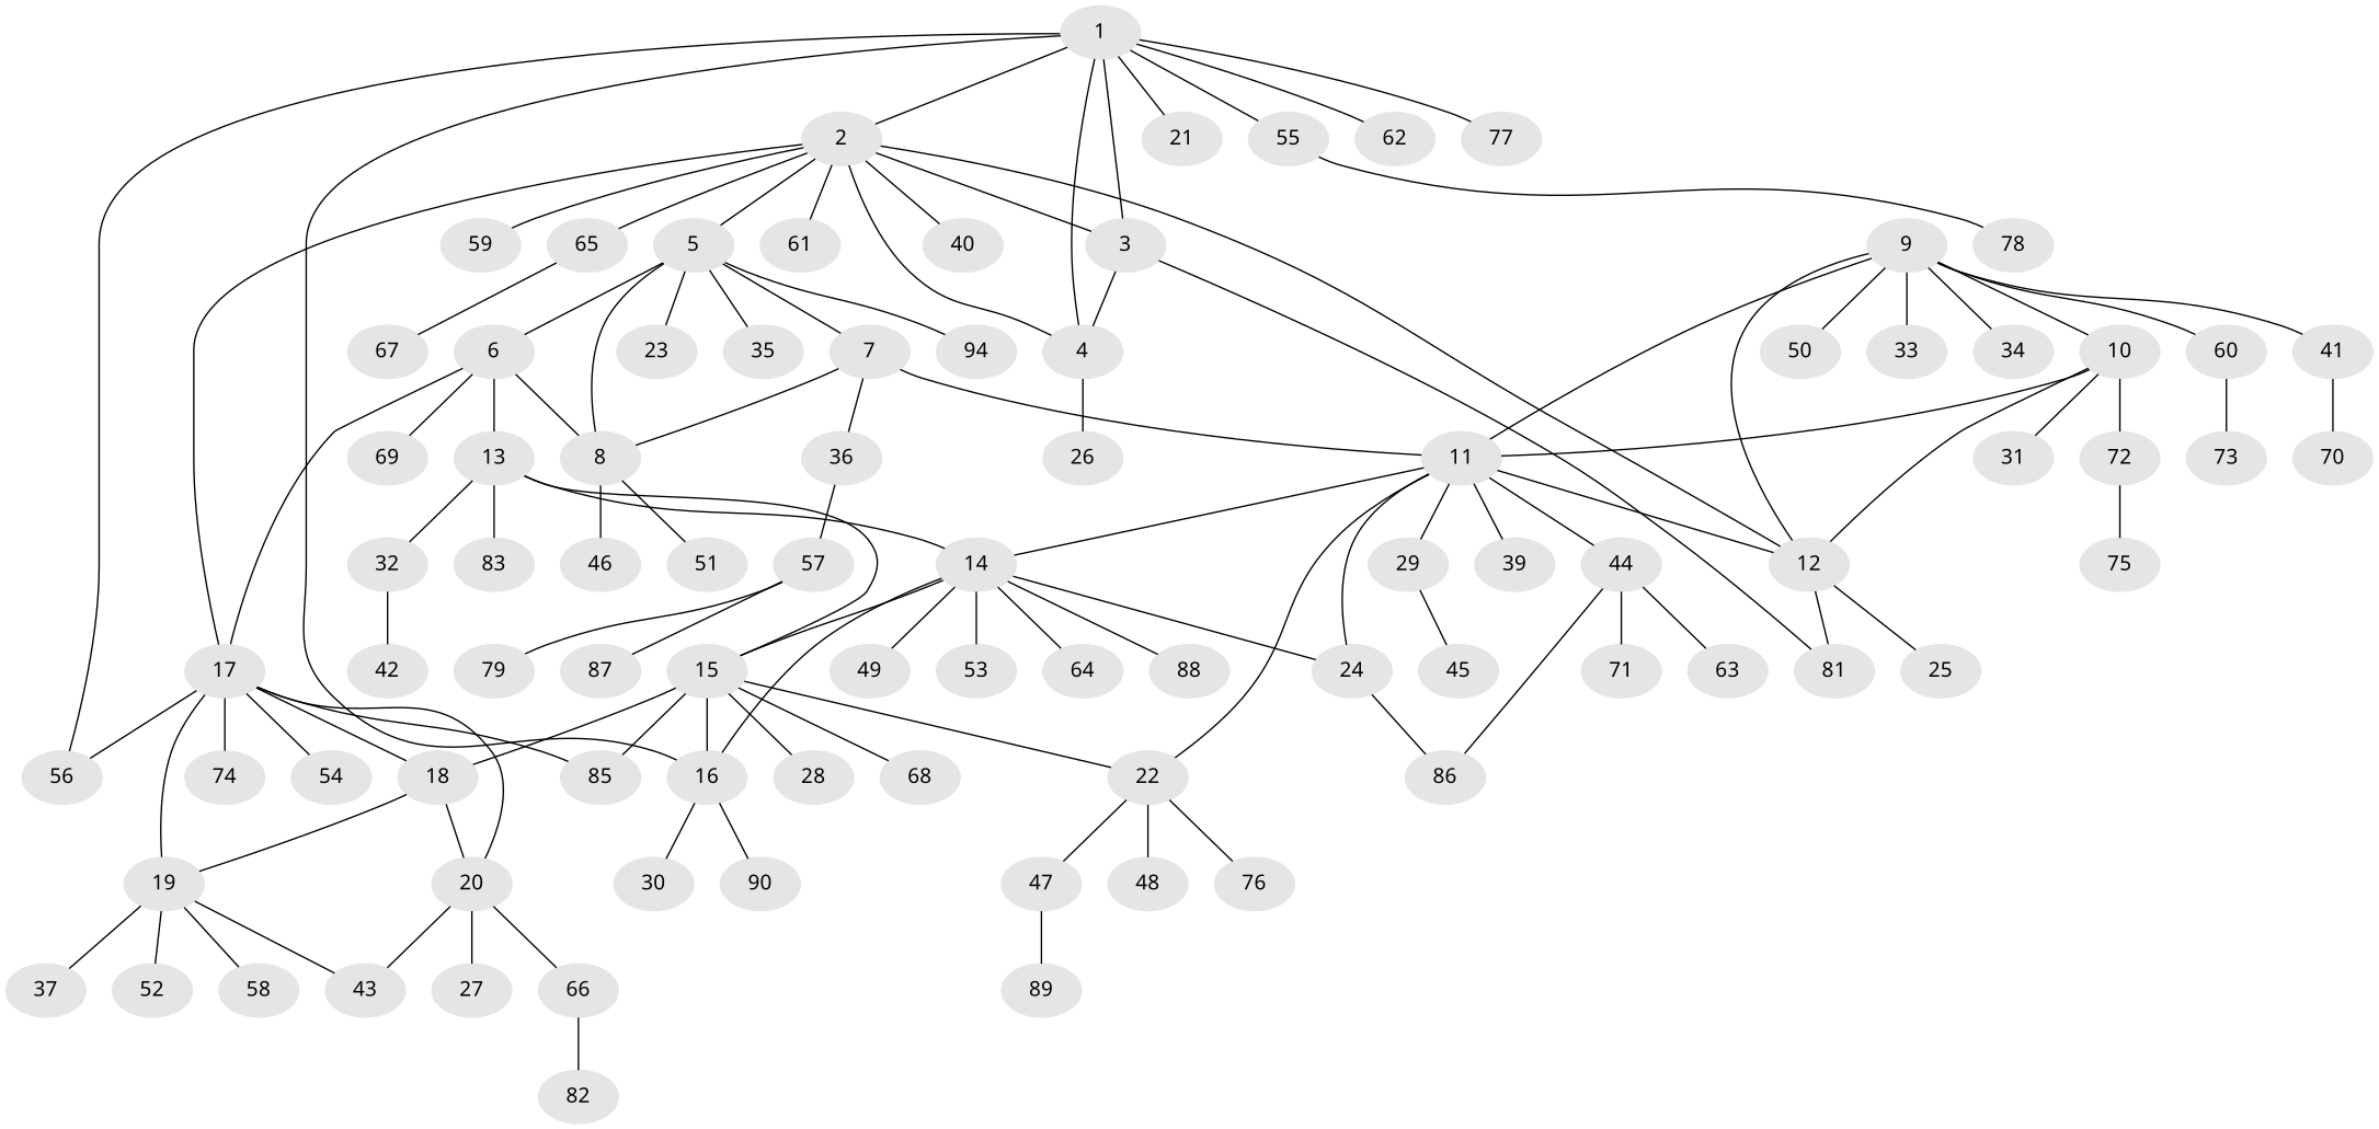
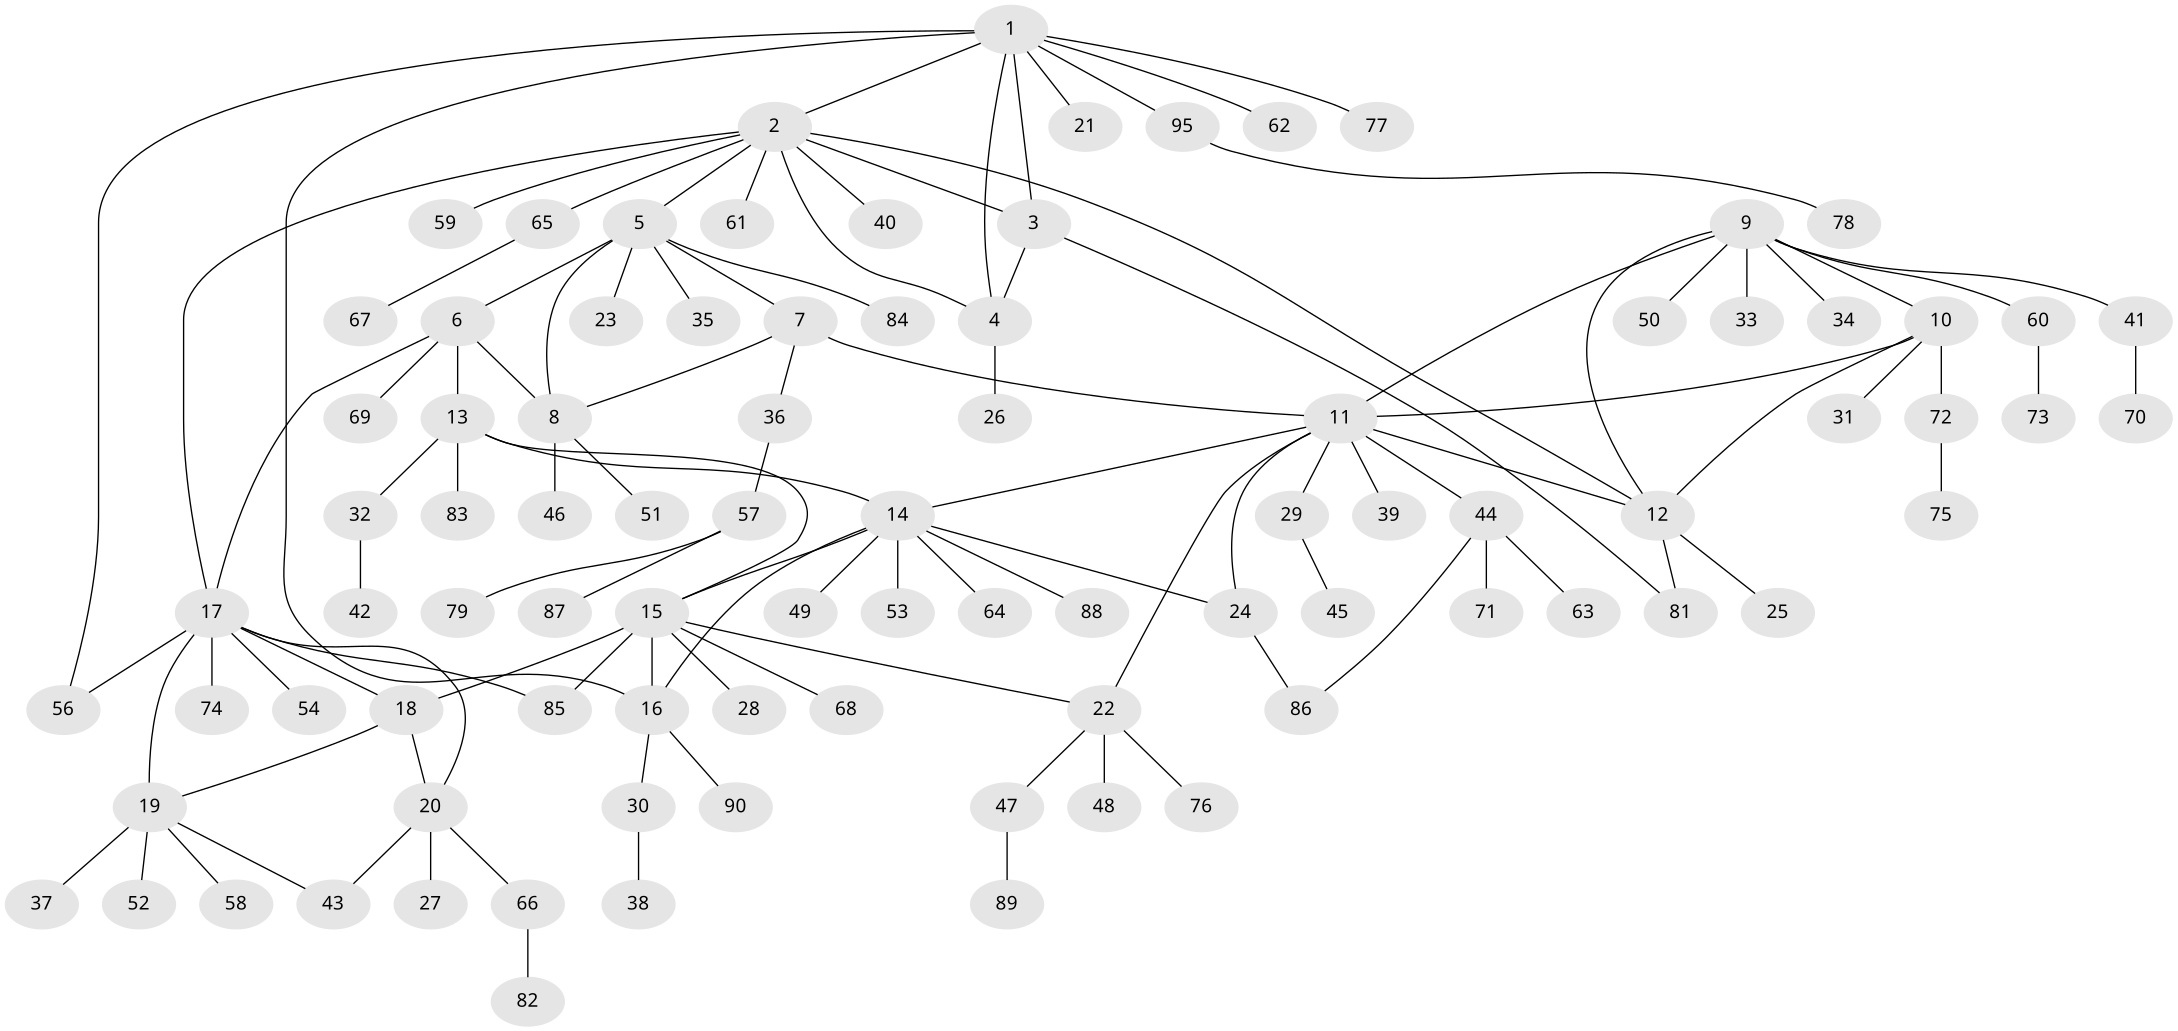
  graph {
    fontname="Noto Sans"
    node [color=gray90 fontname="Noto Sans" style=filled]
    edge [fontname="Noto Sans"]
    1
    2
    3
    4
    16
    21
-   55
+   55 [label=95]
    56
    62
    77
    5
    12
    17
    40
    59
    61
    65
    81
    26
    30
    90
    78
    6
    7
    8
    23
    35
-   84 [label=94]
+   84
    25
    18
    85
    19
    20
    54
    74
    67
    13
    69
    11
    36
    46
    51
    14
    15
    32
    83
    24
    29
    39
    44
    22
    57
    9
    10
    33
    34
    41
    50
    60
    31
    72
    70
    73
    75
    49
    53
    64
    88
    86
    45
    63
    71
    28
    68
    42
    47
    48
    76
+   38
    37
    52
    58
    43
    27
    66
    82
    89
    79
    87
    1 -- 2
    1 -- 3
    1 -- 4
    1 -- 16
    1 -- 21
    1 -- 55
    1 -- 56
    1 -- 62
    1 -- 77
    2 -- 3
    2 -- 4
    2 -- 5
    2 -- 12
    2 -- 17
    2 -- 40
    2 -- 59
    2 -- 61
    2 -- 65
    3 -- 4
    3 -- 81
    4 -- 26
    16 -- 30
    16 -- 90
    55 -- 78
    5 -- 6
    5 -- 7
    5 -- 8
    5 -- 23
    5 -- 35
    5 -- 84
    12 -- 81
    12 -- 25
    17 -- 56
    17 -- 18
    17 -- 85
    17 -- 19
    17 -- 20
    17 -- 54
    17 -- 74
    65 -- 67
+   30 -- 38
    6 -- 17
    6 -- 8
    6 -- 13
    6 -- 69
    7 -- 8
    7 -- 11
    7 -- 36
    8 -- 46
    8 -- 51
    18 -- 19
    18 -- 20
    19 -- 37
    19 -- 52
    19 -- 58
    19 -- 43
    20 -- 43
    20 -- 27
    20 -- 66
    13 -- 14
    13 -- 15
    13 -- 32
    13 -- 83
    11 -- 12
    11 -- 14
    11 -- 24
    11 -- 29
    11 -- 39
    11 -- 44
    11 -- 22
    36 -- 57
    14 -- 16
    14 -- 15
    14 -- 24
    14 -- 49
    14 -- 53
    14 -- 64
    14 -- 88
    15 -- 16
    15 -- 18
    15 -- 85
    15 -- 22
    15 -- 28
    15 -- 68
    32 -- 42
    24 -- 86
    29 -- 45
    44 -- 86
    44 -- 63
    44 -- 71
    22 -- 47
    22 -- 48
    22 -- 76
    57 -- 79
    57 -- 87
    9 -- 12
    9 -- 11
    9 -- 10
    9 -- 33
    9 -- 34
    9 -- 41
    9 -- 50
    9 -- 60
    10 -- 12
    10 -- 11
    10 -- 31
    10 -- 72
    41 -- 70
    60 -- 73
    72 -- 75
    47 -- 89
    66 -- 82
  }
